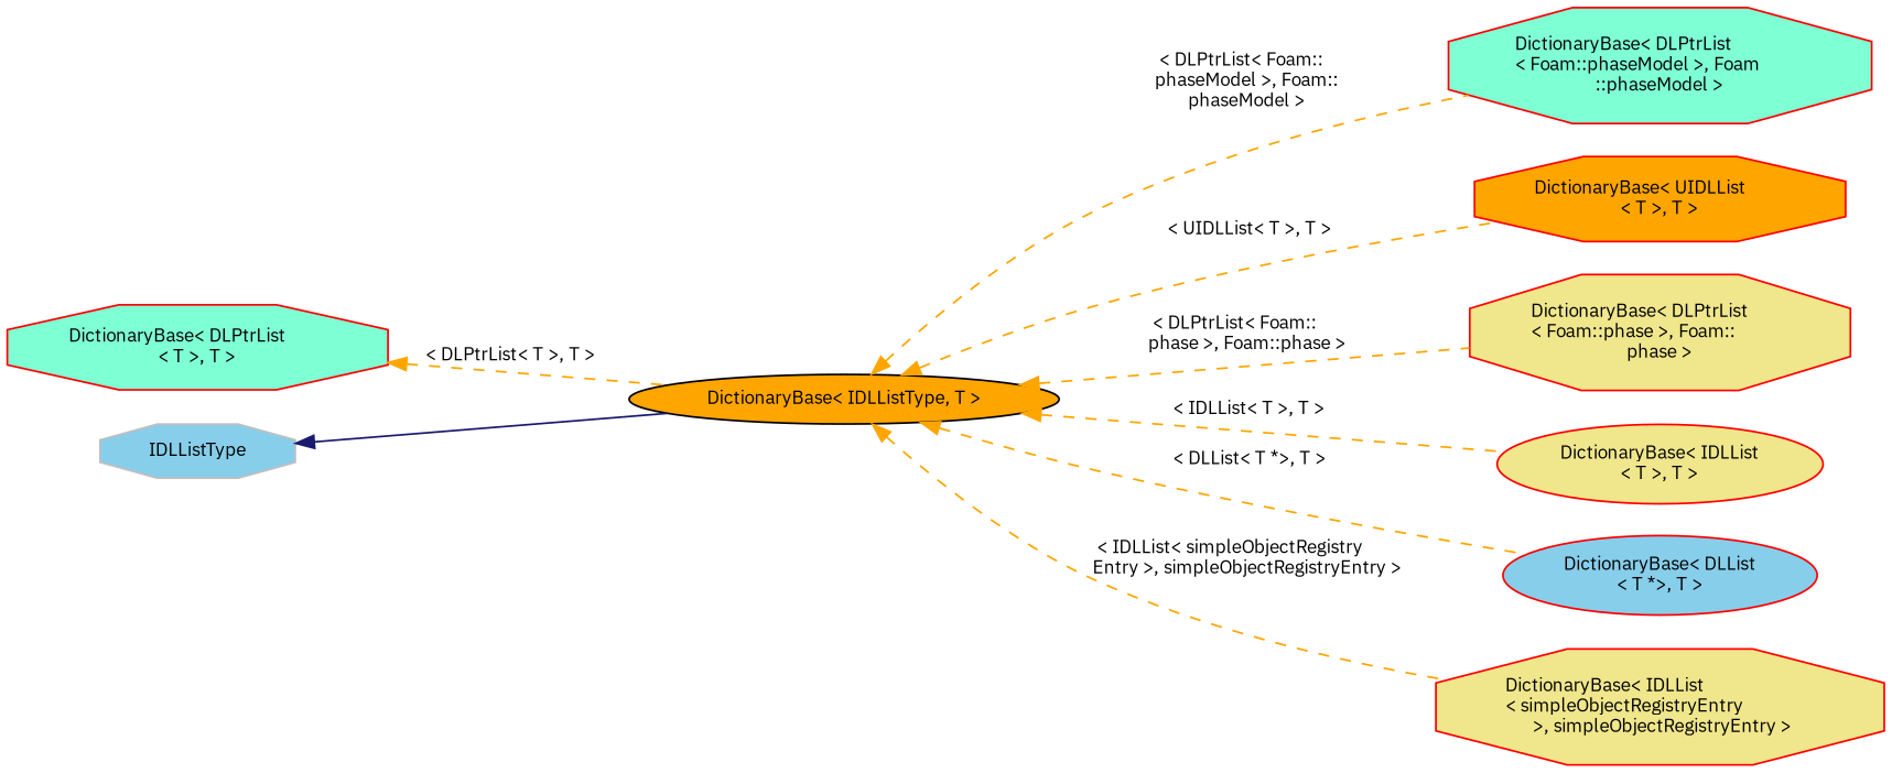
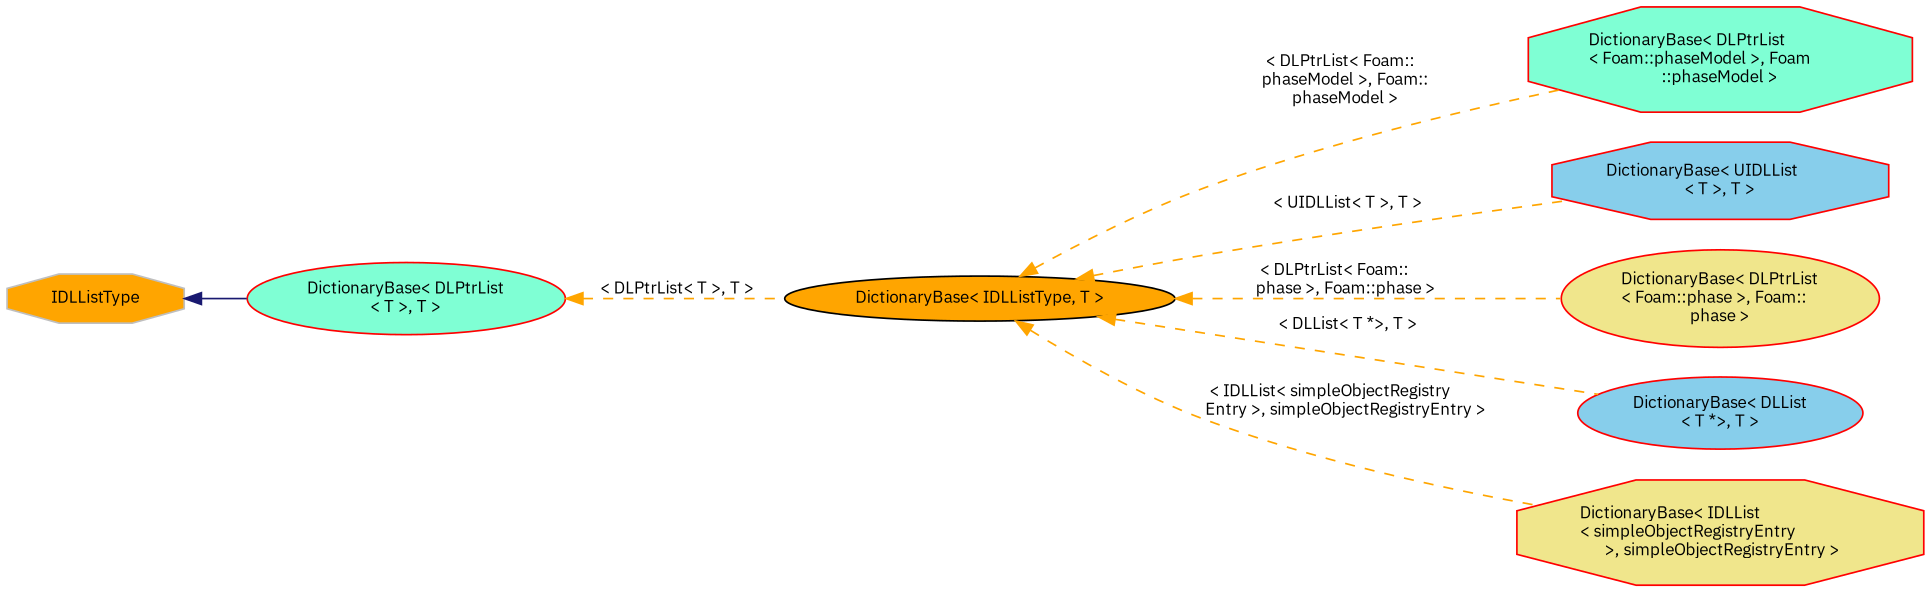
  digraph {
    fontname="IBM Plex Sans"
    rankdir=LR
    node [color=red fillcolor=khaki fontname="IBM Plex Sans" fontsize=10 shape=octagon style=filled]
    edge [color=orange dir=back fontname="IBM Plex Sans" fontsize=10 labelfontname=FreeSans labelfontsize=10 style=dashed]
    n1 [color=black fillcolor=orange fontcolor=black height=0.2 label="DictionaryBase\< IDLListType, T \>" shape=ellipse width=0.4]
    n2 [fillcolor=aquamarine height=0.2 label="DictionaryBase\< DLPtrList\l\< Foam::phaseModel \>, Foam\l::phaseModel \>" width=0.4]
-   n3 [fillcolor=orange height=0.2 label="DictionaryBase\< UIDLList\l\< T \>, T \>" width=0.4]
-   n4 [height=0.2 label="DictionaryBase\< DLPtrList\l\< Foam::phase \>, Foam::\lphase \>" width=0.4]
-   n5 [height=0.2 label="DictionaryBase\< IDLList\l\< T \>, T \>" shape=ellipse width=0.4]
+   n3 [fillcolor=skyblue height=0.2 label="DictionaryBase\< UIDLList\l\< T \>, T \>" width=0.4]
+   n4 [height=0.2 label="DictionaryBase\< DLPtrList\l\< Foam::phase \>, Foam::\lphase \>" shape=ellipse width=0.4]
    n6 [fillcolor=skyblue height=0.2 label="DictionaryBase\< DLList\l\< T *\>, T \>" shape=ellipse width=0.4]
    n7 [height=0.2 label="DictionaryBase\< IDLList\l\< simpleObjectRegistryEntry\l \>, simpleObjectRegistryEntry \>" width=0.4]
-   n8 [fillcolor=aquamarine height=0.2 label="DictionaryBase\< DLPtrList\l\< T \>, T \>" width=0.4]
-   n9 [color=grey75 fillcolor=skyblue height=0.2 label=IDLListType width=0.4]
+   n8 [fillcolor=aquamarine height=0.2 label="DictionaryBase\< DLPtrList\l\< T \>, T \>" shape=ellipse width=0.4]
+   n9 [color=grey75 fillcolor=orange height=0.2 label=IDLListType width=0.4]
    n1 -> n2 [label=" \< DLPtrList\< Foam::\lphaseModel \>, Foam::\lphaseModel \>"]
    n1 -> n3 [label=" \< UIDLList\< T \>, T \>"]
    n1 -> n4 [label=" \< DLPtrList\< Foam::\lphase \>, Foam::phase \>"]
-   n1 -> n5 [label=" \< IDLList\< T \>, T \>"]
    n1 -> n6 [label=" \< DLList\< T *\>, T \>"]
    n1 -> n7 [label=" \< IDLList\< simpleObjectRegistry\lEntry \>, simpleObjectRegistryEntry \>"]
    n8 -> n1 [label=" \< DLPtrList\< T \>, T \>"]
-   n9 -> n1 [color=midnightblue style=solid]
+   n9 -> n8 [color=midnightblue style=solid]
  }
